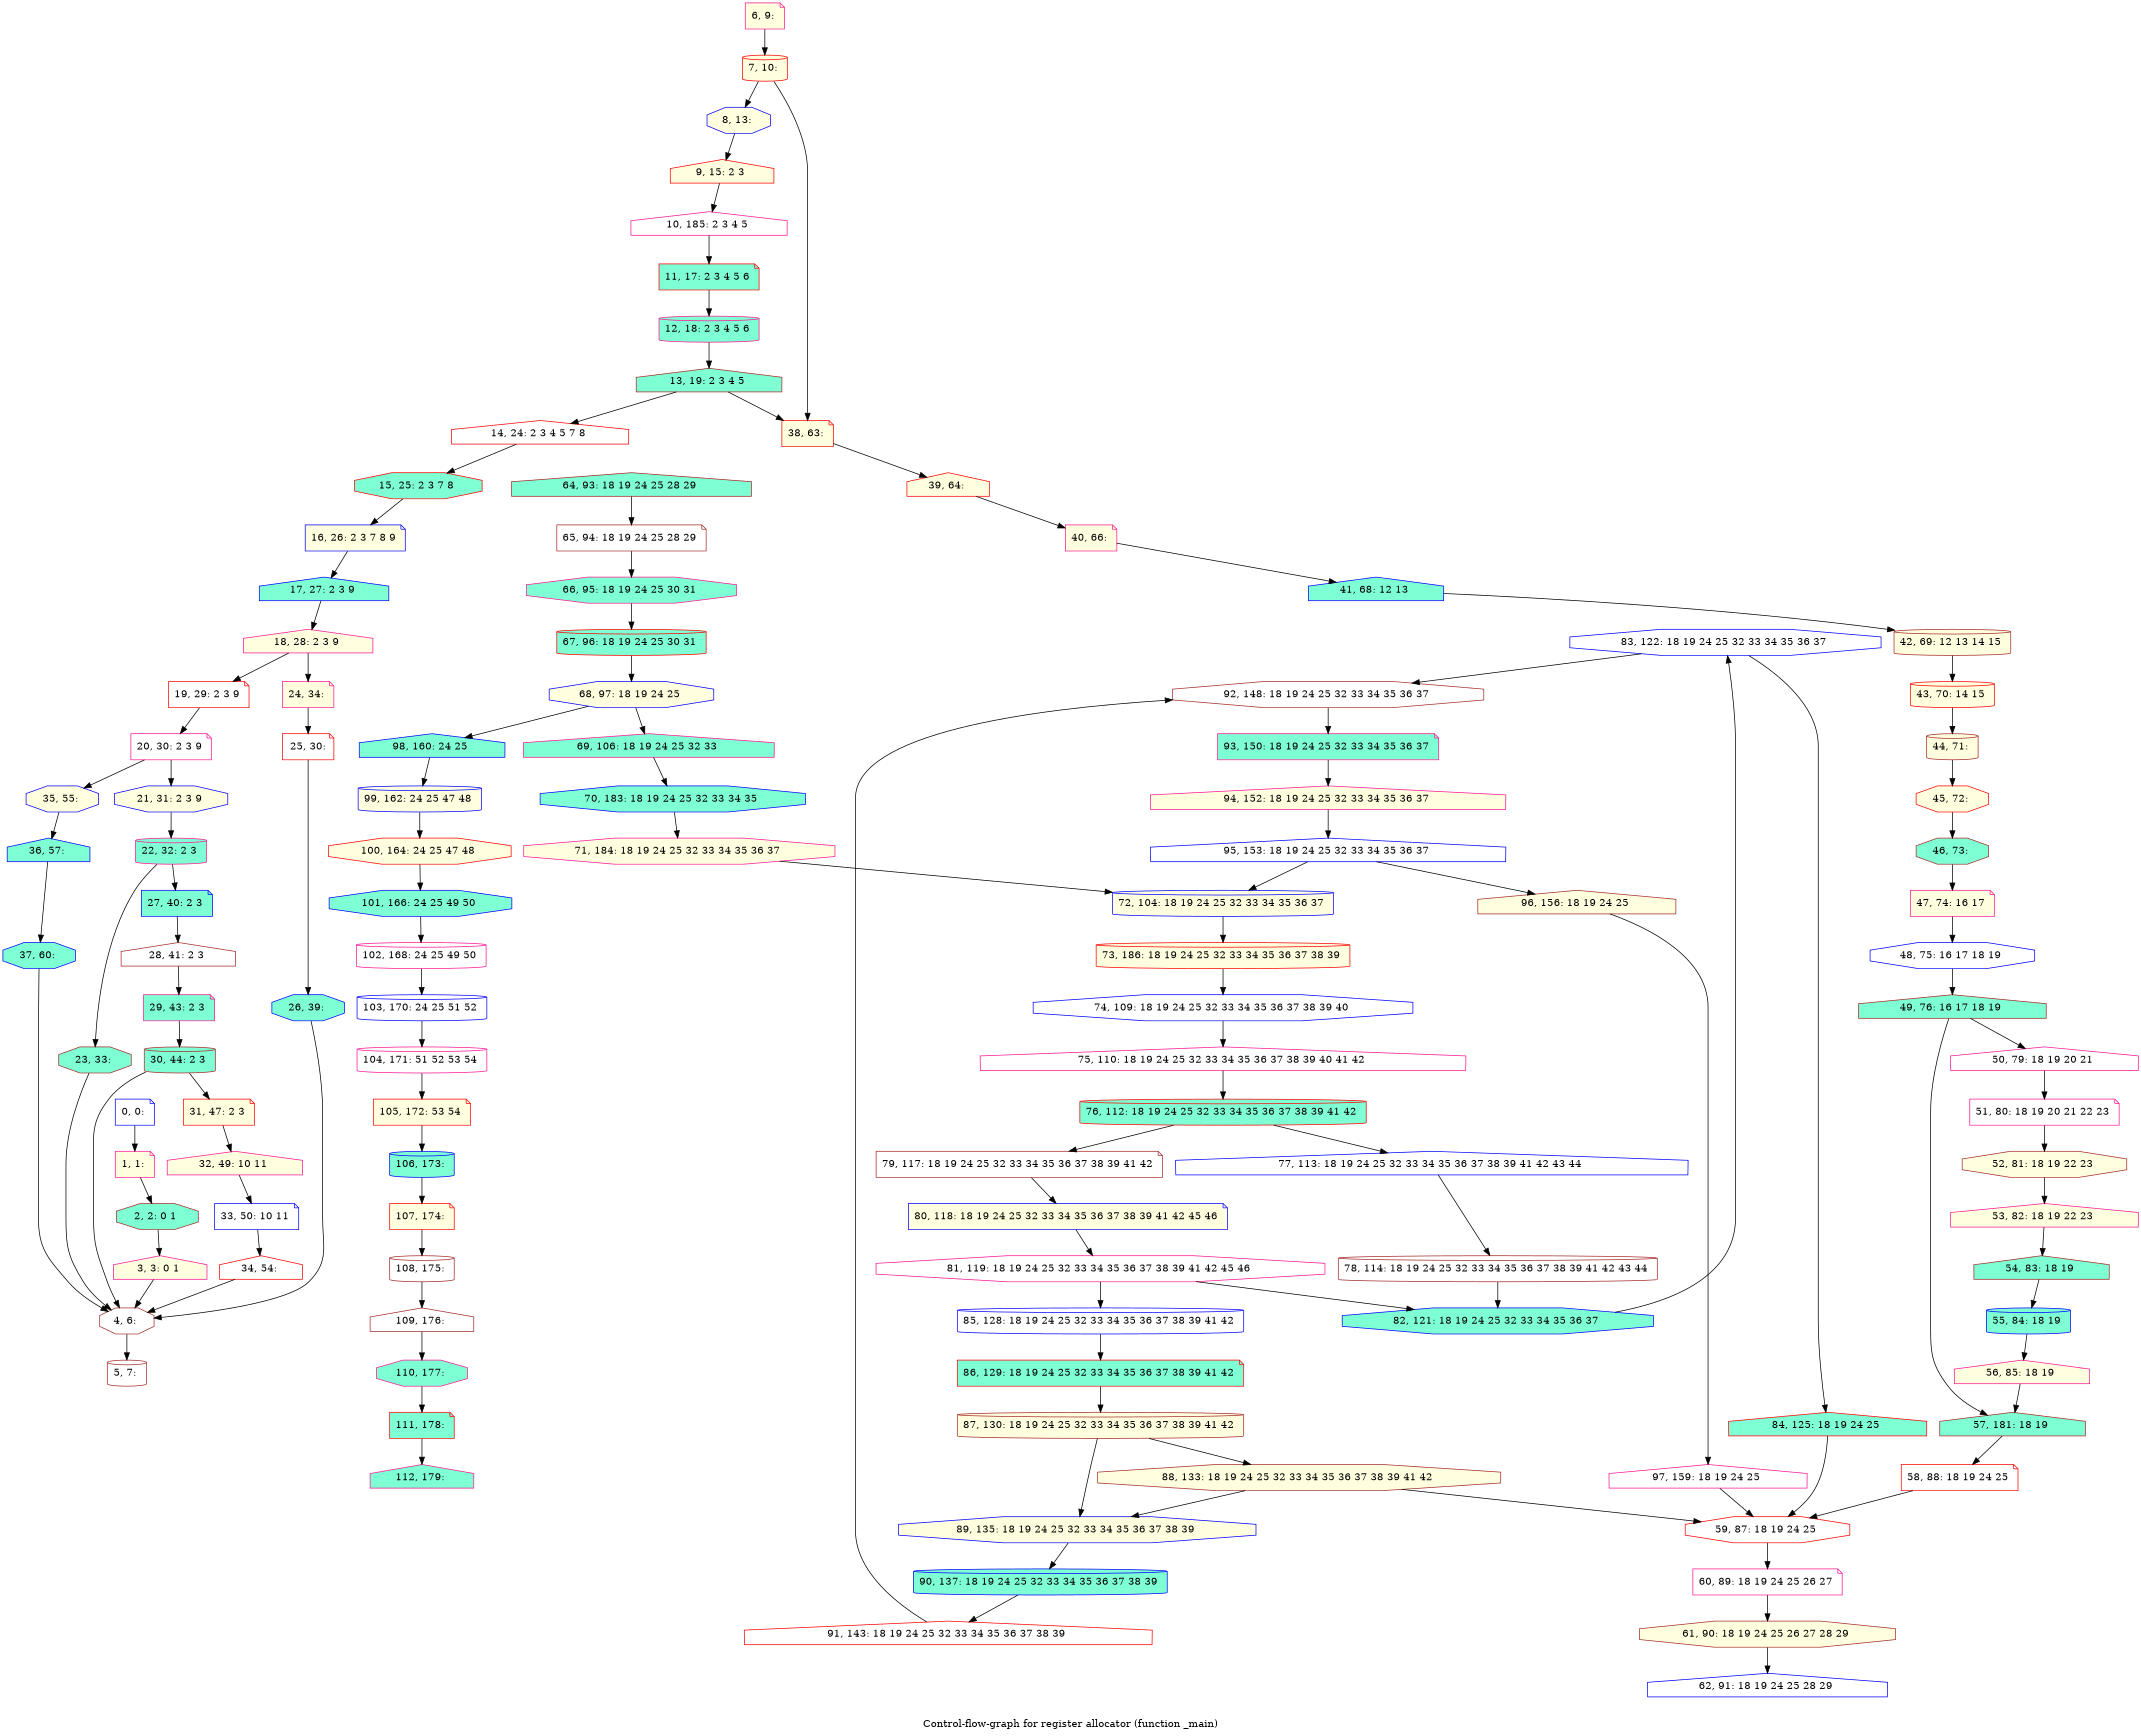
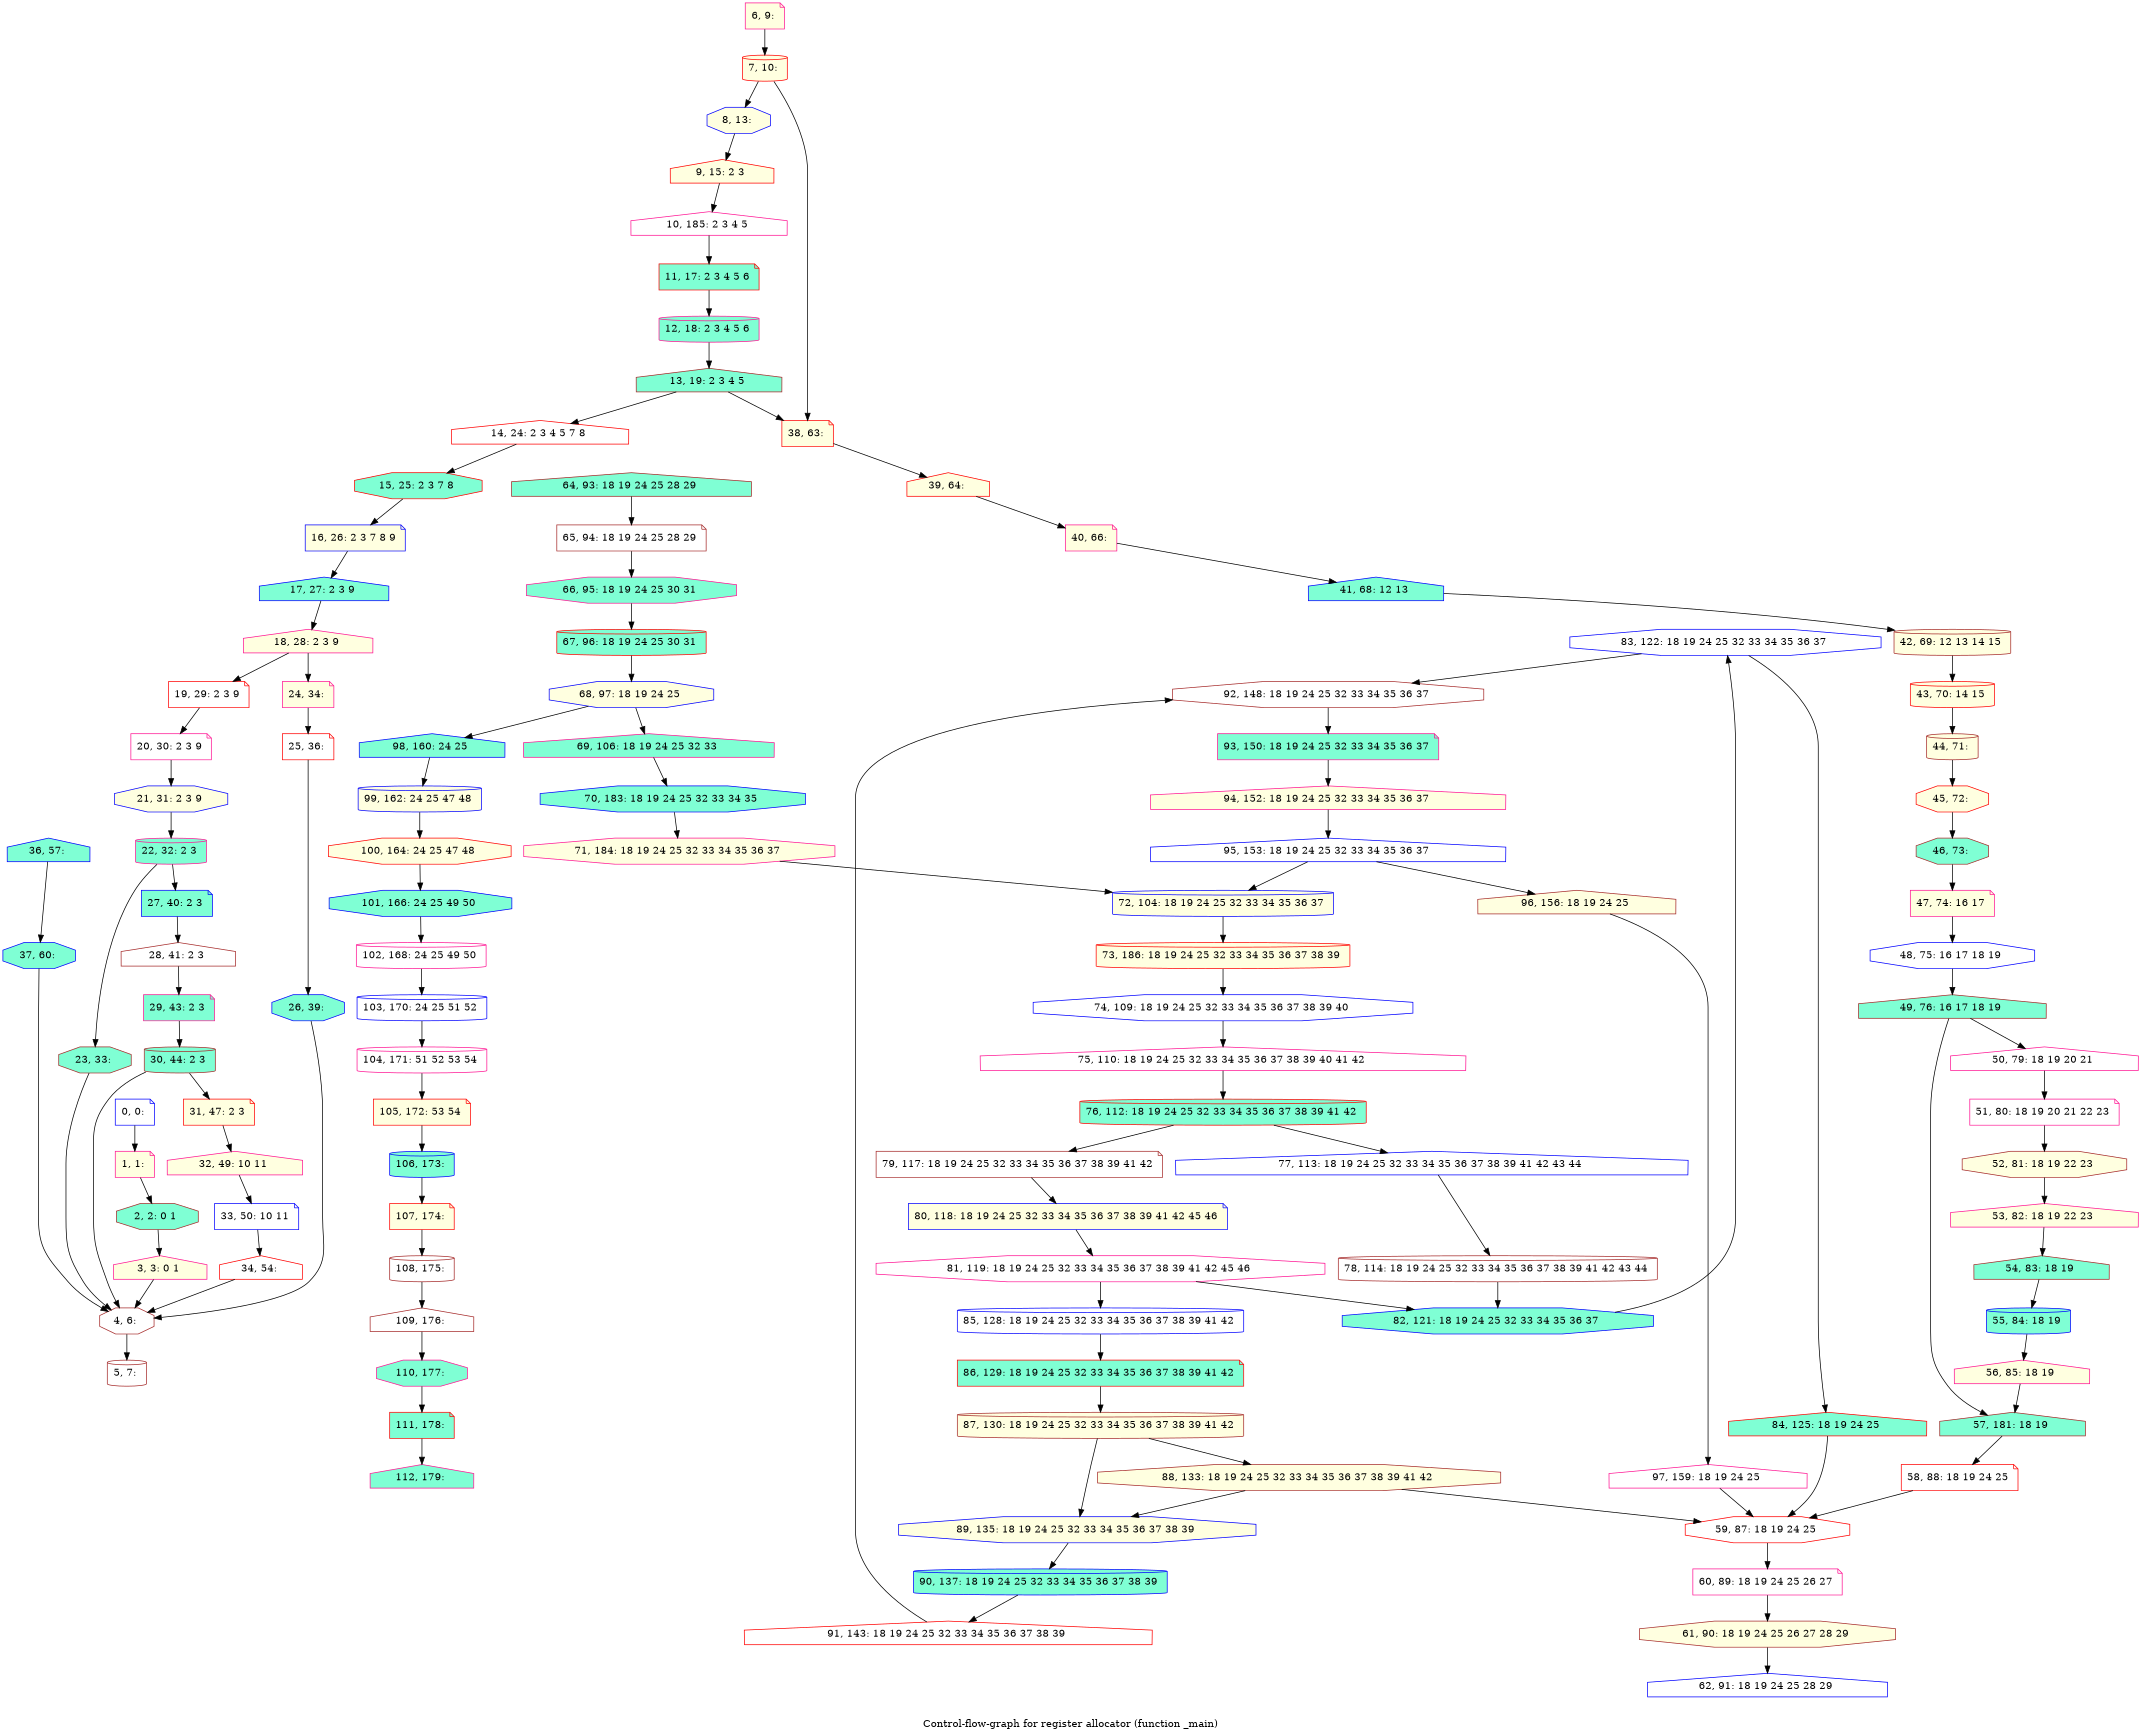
  digraph {
    label="Control-flow-graph for register allocator (function _main)"
    node [color=blue fillcolor=lightyellow shape=house style=filled]
    n1 [fillcolor=white label="0, 0: " shape=note]
    n2 [color=deeppink label="1, 1: " shape=note]
    n3 [color=brown fillcolor=aquamarine label="2, 2: 0 1 " shape=octagon]
    n4 [color=deeppink label="3, 3: 0 1 "]
    n5 [color=brown fillcolor=white label="4, 6: " shape=octagon]
    n6 [color=brown fillcolor=white label="5, 7: " shape=cylinder]
    n7 [color=deeppink label="6, 9: " shape=note]
    n8 [color=red label="7, 10: " shape=cylinder]
    n9 [label="8, 13: " shape=octagon]
    n10 [color=red label="38, 63: " shape=note]
    n11 [color=red label="9, 15: 2 3 "]
    n12 [color=red label="39, 64: "]
    n13 [color=deeppink fillcolor=white label="10, 185: 2 3 4 5 "]
    n14 [color=red fillcolor=aquamarine label="11, 17: 2 3 4 5 6 " shape=note]
    n15 [color=deeppink fillcolor=aquamarine label="12, 18: 2 3 4 5 6 " shape=cylinder]
    n16 [color=brown fillcolor=aquamarine label="13, 19: 2 3 4 5 "]
    n17 [color=red fillcolor=white label="14, 24: 2 3 4 5 7 8 "]
    n18 [color=red fillcolor=aquamarine label="15, 25: 2 3 7 8 " shape=octagon]
    n19 [label="16, 26: 2 3 7 8 9 " shape=note]
    n20 [fillcolor=aquamarine label="17, 27: 2 3 9 "]
    n21 [color=deeppink label="18, 28: 2 3 9 "]
    n22 [color=red fillcolor=white label="19, 29: 2 3 9 " shape=note]
    n23 [color=deeppink label="24, 34: " shape=note]
    n24 [color=deeppink fillcolor=white label="20, 30: 2 3 9 " shape=note]
-   n25 [color=red fillcolor=white label="25, 30:" shape=note]
+   n25 [color=red fillcolor=white label="25, 36: " shape=note]
    n26 [label="21, 31: 2 3 9 " shape=octagon]
-   n27 [label="35, 55: " shape=octagon]
    n28 [color=deeppink fillcolor=aquamarine label="22, 32: 2 3 " shape=cylinder]
    n29 [fillcolor=aquamarine label="36, 57: "]
    n30 [color=brown fillcolor=aquamarine label="23, 33: " shape=octagon]
    n31 [fillcolor=aquamarine label="27, 40: 2 3 " shape=note]
    n32 [color=brown fillcolor=white label="28, 41: 2 3 "]
    n33 [fillcolor=aquamarine label="26, 39: " shape=octagon]
    n34 [color=deeppink fillcolor=aquamarine label="29, 43: 2 3 " shape=note]
    n35 [color=brown fillcolor=aquamarine label="30, 44: 2 3 " shape=cylinder]
    n36 [color=red label="31, 47: 2 3 " shape=note]
    n37 [color=deeppink label="32, 49: 10 11 "]
    n38 [fillcolor=white label="33, 50: 10 11 " shape=note]
    n39 [color=red fillcolor=white label="34, 54: "]
    n40 [fillcolor=aquamarine label="37, 60: " shape=octagon]
    n41 [color=deeppink label="40, 66: " shape=note]
    n42 [fillcolor=aquamarine label="41, 68: 12 13 "]
    n43 [color=brown label="42, 69: 12 13 14 15 " shape=cylinder]
    n44 [color=red label="43, 70: 14 15 " shape=cylinder]
    n45 [color=brown label="44, 71: " shape=cylinder]
    n46 [color=red label="45, 72: " shape=octagon]
    n47 [color=brown fillcolor=aquamarine label="46, 73: " shape=octagon]
    n48 [color=deeppink label="47, 74: 16 17 " shape=note]
    n49 [fillcolor=white label="48, 75: 16 17 18 19 " shape=octagon]
    n50 [color=brown fillcolor=aquamarine label="49, 76: 16 17 18 19 "]
    n51 [color=deeppink fillcolor=white label="50, 79: 18 19 20 21 "]
    n52 [color=brown fillcolor=aquamarine label="57, 181: 18 19 "]
    n53 [color=deeppink fillcolor=white label="51, 80: 18 19 20 21 22 23 " shape=note]
    n54 [color=red fillcolor=white label="58, 88: 18 19 24 25 " shape=note]
    n55 [color=brown label="52, 81: 18 19 22 23 " shape=octagon]
    n56 [color=deeppink label="53, 82: 18 19 22 23 "]
    n57 [color=brown fillcolor=aquamarine label="54, 83: 18 19 "]
    n58 [fillcolor=aquamarine label="55, 84: 18 19 " shape=cylinder]
    n59 [color=deeppink label="56, 85: 18 19 "]
    n60 [color=red fillcolor=white label="59, 87: 18 19 24 25 " shape=octagon]
    n61 [color=deeppink fillcolor=white label="60, 89: 18 19 24 25 26 27 " shape=note]
    n62 [color=brown label="61, 90: 18 19 24 25 26 27 28 29 " shape=octagon]
    n63 [fillcolor=white label="62, 91: 18 19 24 25 28 29 "]
    n64 [color=brown fillcolor=aquamarine label="64, 93: 18 19 24 25 28 29 "]
    n65 [color=brown fillcolor=white label="65, 94: 18 19 24 25 28 29 " shape=note]
    n66 [color=deeppink fillcolor=aquamarine label="66, 95: 18 19 24 25 30 31 " shape=octagon]
    n67 [color=red fillcolor=aquamarine label="67, 96: 18 19 24 25 30 31 " shape=cylinder]
    n68 [label="68, 97: 18 19 24 25 " shape=octagon]
    n69 [color=deeppink fillcolor=aquamarine label="69, 106: 18 19 24 25 32 33 "]
    n70 [fillcolor=aquamarine label="98, 160: 24 25 "]
    n71 [fillcolor=aquamarine label="70, 183: 18 19 24 25 32 33 34 35 " shape=octagon]
    n72 [label="99, 162: 24 25 47 48 " shape=cylinder]
    n73 [color=deeppink label="71, 184: 18 19 24 25 32 33 34 35 36 37 " shape=octagon]
    n74 [label="72, 104: 18 19 24 25 32 33 34 35 36 37 " shape=cylinder]
    n75 [color=red label="73, 186: 18 19 24 25 32 33 34 35 36 37 38 39 " shape=cylinder]
    n76 [fillcolor=white label="74, 109: 18 19 24 25 32 33 34 35 36 37 38 39 40 " shape=octagon]
    n77 [color=deeppink fillcolor=white label="75, 110: 18 19 24 25 32 33 34 35 36 37 38 39 40 41 42 "]
    n78 [color=red fillcolor=aquamarine label="76, 112: 18 19 24 25 32 33 34 35 36 37 38 39 41 42 " shape=cylinder]
    n79 [fillcolor=white label="77, 113: 18 19 24 25 32 33 34 35 36 37 38 39 41 42 43 44 "]
    n80 [color=brown fillcolor=white label="79, 117: 18 19 24 25 32 33 34 35 36 37 38 39 41 42 " shape=note]
    n81 [color=brown fillcolor=white label="78, 114: 18 19 24 25 32 33 34 35 36 37 38 39 41 42 43 44 " shape=cylinder]
    n82 [fillcolor=aquamarine label="82, 121: 18 19 24 25 32 33 34 35 36 37 " shape=octagon]
    n83 [label="80, 118: 18 19 24 25 32 33 34 35 36 37 38 39 41 42 45 46 " shape=note]
    n84 [fillcolor=white label="83, 122: 18 19 24 25 32 33 34 35 36 37 " shape=octagon]
    n85 [color=deeppink fillcolor=white label="81, 119: 18 19 24 25 32 33 34 35 36 37 38 39 41 42 45 46 " shape=octagon]
    n86 [fillcolor=white label="85, 128: 18 19 24 25 32 33 34 35 36 37 38 39 41 42 " shape=cylinder]
    n87 [color=red fillcolor=aquamarine label="86, 129: 18 19 24 25 32 33 34 35 36 37 38 39 41 42 " shape=note]
    n88 [color=red fillcolor=aquamarine label="84, 125: 18 19 24 25 "]
    n89 [color=brown fillcolor=white label="92, 148: 18 19 24 25 32 33 34 35 36 37 " shape=octagon]
    n90 [color=deeppink fillcolor=aquamarine label="93, 150: 18 19 24 25 32 33 34 35 36 37 " shape=note]
    n91 [color=brown label="87, 130: 18 19 24 25 32 33 34 35 36 37 38 39 41 42 " shape=cylinder]
    n92 [color=brown label="88, 133: 18 19 24 25 32 33 34 35 36 37 38 39 41 42 " shape=octagon]
    n93 [label="89, 135: 18 19 24 25 32 33 34 35 36 37 38 39 " shape=octagon]
    n94 [fillcolor=aquamarine label="90, 137: 18 19 24 25 32 33 34 35 36 37 38 39 " shape=cylinder]
    n95 [color=red fillcolor=white label="91, 143: 18 19 24 25 32 33 34 35 36 37 38 39 "]
    n96 [color=deeppink label="94, 152: 18 19 24 25 32 33 34 35 36 37 "]
    n97 [fillcolor=white label="95, 153: 18 19 24 25 32 33 34 35 36 37 "]
    n98 [color=brown label="96, 156: 18 19 24 25 "]
    n99 [color=deeppink fillcolor=white label="97, 159: 18 19 24 25 "]
    n100 [color=red label="100, 164: 24 25 47 48 " shape=octagon]
    n101 [fillcolor=aquamarine label="101, 166: 24 25 49 50 " shape=octagon]
    n102 [color=deeppink fillcolor=white label="102, 168: 24 25 49 50 " shape=cylinder]
    n103 [fillcolor=white label="103, 170: 24 25 51 52 " shape=cylinder]
    n104 [color=deeppink fillcolor=white label="104, 171: 51 52 53 54 " shape=cylinder]
    n105 [color=red label="105, 172: 53 54 " shape=note]
    n106 [fillcolor=aquamarine label="106, 173: " shape=cylinder]
    n107 [color=red label="107, 174: " shape=note]
    n108 [color=brown fillcolor=white label="108, 175: " shape=cylinder]
    n109 [color=brown fillcolor=white label="109, 176: "]
    n110 [color=deeppink fillcolor=aquamarine label="110, 177: " shape=octagon]
    n111 [color=red fillcolor=aquamarine label="111, 178: " shape=note]
    n112 [color=deeppink fillcolor=aquamarine label="112, 179: "]
    n1 -> n2
    n2 -> n3
    n3 -> n4
    n4 -> n5
    n5 -> n6
    n7 -> n8
    n8 -> n9
    n8 -> n10
    n9 -> n11
    n10 -> n12
    n11 -> n13
    n12 -> n41
    n13 -> n14
    n14 -> n15
    n15 -> n16
    n16 -> n10
    n16 -> n17
    n17 -> n18
    n18 -> n19
    n19 -> n20
    n20 -> n21
    n21 -> n22
    n21 -> n23
    n22 -> n24
    n23 -> n25
    n24 -> n26
-   n24 -> n27
    n25 -> n33
    n26 -> n28
-   n27 -> n29
    n28 -> n30
    n28 -> n31
    n29 -> n40
    n30 -> n5
    n31 -> n32
    n32 -> n34
    n33 -> n5
    n34 -> n35
    n35 -> n5
    n35 -> n36
    n36 -> n37
    n37 -> n38
    n38 -> n39
    n39 -> n5
    n40 -> n5
    n41 -> n42
    n42 -> n43
    n43 -> n44
    n44 -> n45
    n45 -> n46
    n46 -> n47
    n47 -> n48
    n48 -> n49
    n49 -> n50
    n50 -> n51
    n50 -> n52
    n51 -> n53
    n52 -> n54
    n53 -> n55
    n54 -> n60
    n55 -> n56
    n56 -> n57
    n57 -> n58
    n58 -> n59
    n59 -> n52
    n60 -> n61
    n61 -> n62
    n62 -> n63
    n64 -> n65
    n65 -> n66
    n66 -> n67
    n67 -> n68
    n68 -> n69
    n68 -> n70
    n69 -> n71
    n70 -> n72
    n71 -> n73
    n72 -> n100
    n73 -> n74
    n74 -> n75
    n75 -> n76
    n76 -> n77
    n77 -> n78
    n78 -> n79
    n78 -> n80
    n79 -> n81
    n80 -> n83
    n81 -> n82
    n82 -> n84
    n83 -> n85
    n84 -> n88
    n84 -> n89
    n85 -> n82
    n85 -> n86
    n86 -> n87
    n87 -> n91
    n88 -> n60
    n89 -> n90
    n90 -> n96
    n91 -> n92
    n91 -> n93
    n92 -> n60
    n92 -> n93
    n93 -> n94
    n94 -> n95
    n95 -> n89
    n96 -> n97
    n97 -> n74
    n97 -> n98
    n98 -> n99
    n99 -> n60
    n100 -> n101
    n101 -> n102
    n102 -> n103
    n103 -> n104
    n104 -> n105
    n105 -> n106
    n106 -> n107
    n107 -> n108
    n108 -> n109
    n109 -> n110
    n110 -> n111
    n111 -> n112
  }
